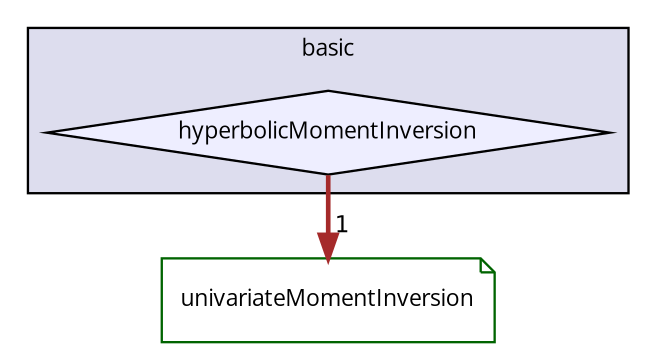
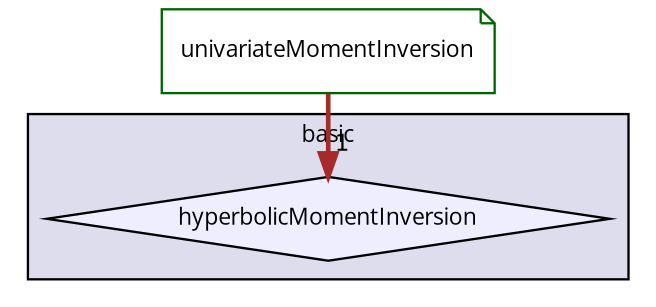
  digraph {
    compound=true
    fontname="Open Sans"
    node [fontname="Open Sans" fontsize=10]
    n1 [fillcolor="#eeeeff" label=hyperbolicMomentInversion pencolor=black shape=diamond style=filled color=black]
    n2 [label=univariateMomentInversion shape=note color=darkgreen]
    subgraph cluster_1 {
      bgcolor="#ddddee"
      fontsize=10
      label=basic
      pencolor=black
      n1
    }
-   n1 -> n2 [headlabel=1 labeldistance=1.5 labelfontname=Helvetica labelfontsize=10 color=brown style=bold arrowhead=normal fontname="Open Sans"]
+   n2 -> n1 [headlabel=1 labeldistance=1.5 labelfontname=Helvetica labelfontsize=10 color=brown style=bold arrowhead=normal fontname="Open Sans"]
  }
